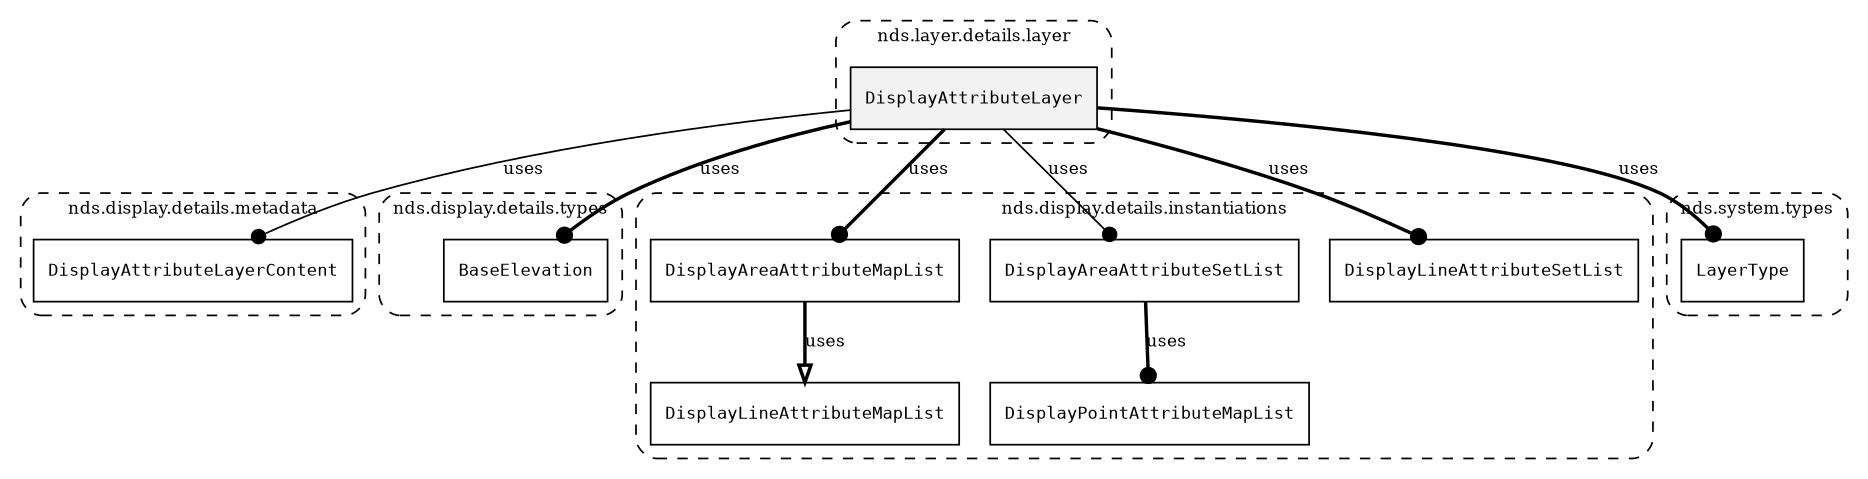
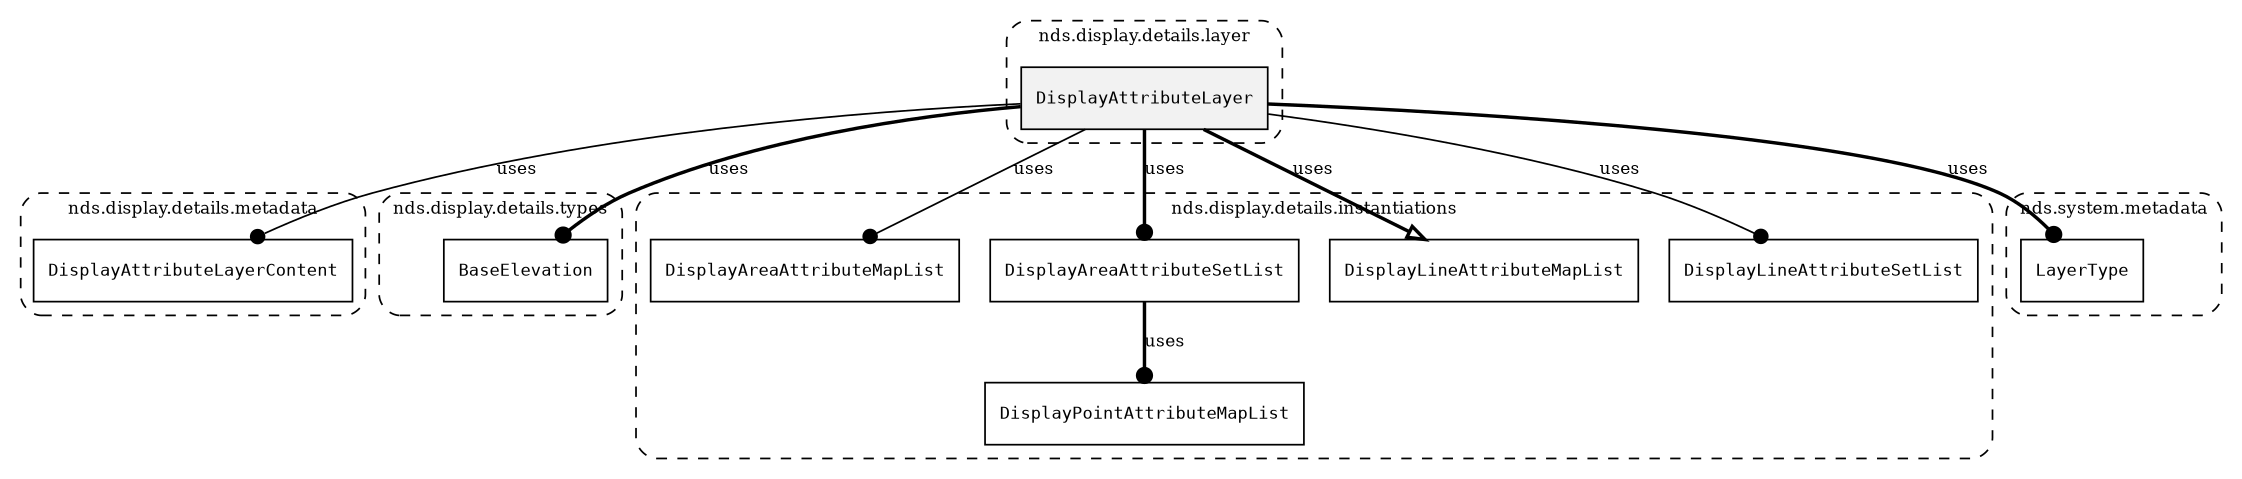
  digraph {
    fontsize=10
    rankdir=TB
    node [fontsize=10 shape=box]
    edge [arrowhead=dot fontsize=10 style=bold]
    n1 [fillcolor="#0000000D" label=<<font face="monospace"><table align="center" border="0" cellspacing="0" cellpadding="0"><tr><td href="../../../content/packages/nds.display.details.layer.html#Structure-DisplayAttributeLayer" title="Structure defined in nds.display.details.layer">DisplayAttributeLayer</td></tr></table></font>> style=filled]
    n2 [label=<<font face="monospace"><table align="center" border="0" cellspacing="0" cellpadding="0"><tr><td href="../../../content/packages/nds.display.details.metadata.html#Bitmask-DisplayAttributeLayerContent" title="Bitmask defined in nds.display.details.metadata">DisplayAttributeLayerContent</td></tr></table></font>>]
    n3 [label=<<font face="monospace"><table align="center" border="0" cellspacing="0" cellpadding="0"><tr><td href="../../../content/packages/nds.display.details.types.html#Subtype-BaseElevation" title="Subtype defined in nds.display.details.types">BaseElevation</td></tr></table></font>>]
    n4 [label=<<font face="monospace"><table align="center" border="0" cellspacing="0" cellpadding="0"><tr><td href="../../../content/packages/nds.display.details.instantiations.html#InstantiateType-DisplayAreaAttributeMapList" title="InstantiateType defined in nds.display.details.instantiations">DisplayAreaAttributeMapList</td></tr></table></font>>]
    n5 [label=<<font face="monospace"><table align="center" border="0" cellspacing="0" cellpadding="0"><tr><td href="../../../content/packages/nds.display.details.instantiations.html#InstantiateType-DisplayAreaAttributeSetList" title="InstantiateType defined in nds.display.details.instantiations">DisplayAreaAttributeSetList</td></tr></table></font>>]
    n6 [label=<<font face="monospace"><table align="center" border="0" cellspacing="0" cellpadding="0"><tr><td href="../../../content/packages/nds.display.details.instantiations.html#InstantiateType-DisplayLineAttributeMapList" title="InstantiateType defined in nds.display.details.instantiations">DisplayLineAttributeMapList</td></tr></table></font>>]
    n7 [label=<<font face="monospace"><table align="center" border="0" cellspacing="0" cellpadding="0"><tr><td href="../../../content/packages/nds.display.details.instantiations.html#InstantiateType-DisplayLineAttributeSetList" title="InstantiateType defined in nds.display.details.instantiations">DisplayLineAttributeSetList</td></tr></table></font>>]
    n8 [label=<<font face="monospace"><table align="center" border="0" cellspacing="0" cellpadding="0"><tr><td href="../../../content/packages/nds.display.details.instantiations.html#InstantiateType-DisplayPointAttributeMapList" title="InstantiateType defined in nds.display.details.instantiations">DisplayPointAttributeMapList</td></tr></table></font>>]
    n9 [label=<<font face="monospace"><table align="center" border="0" cellspacing="0" cellpadding="0"><tr><td href="../../../content/packages/nds.system.types.html#Enum-LayerType" title="Enum defined in nds.system.types">LayerType</td></tr></table></font>>]
    subgraph cluster_1 {
-     label="nds.layer.details.layer"
+     label="nds.display.details.layer"
      style="dashed, rounded"
      n1
    }
    subgraph cluster_2 {
      label="nds.display.details.metadata"
      style="dashed, rounded"
      n2
    }
    subgraph cluster_3 {
      label="nds.display.details.types"
      style="dashed, rounded"
      n3
    }
    subgraph cluster_4 {
      label="nds.display.details.instantiations"
      style="dashed, rounded"
      n4
      n5
      n6
      n7
      n8
    }
    subgraph cluster_5 {
-     label="nds.system.types"
+     label="nds.system.metadata"
      style="dashed, rounded"
      n9
    }
    n1 -> n2 [label=uses style=solid]
    n1 -> n3 [label=uses]
-   n1 -> n4 [label=uses]
-   n1 -> n5 [label=uses style=solid]
-   n4 -> n6 [arrowhead=onormal label=uses]
-   n1 -> n7 [label=uses]
+   n1 -> n4 [label=uses style=solid]
+   n1 -> n5 [label=uses]
+   n1 -> n6 [arrowhead=onormal label=uses]
+   n1 -> n7 [label=uses style=solid]
    n1 -> n9 [label=uses]
    n5 -> n8 [label=uses]
  }
